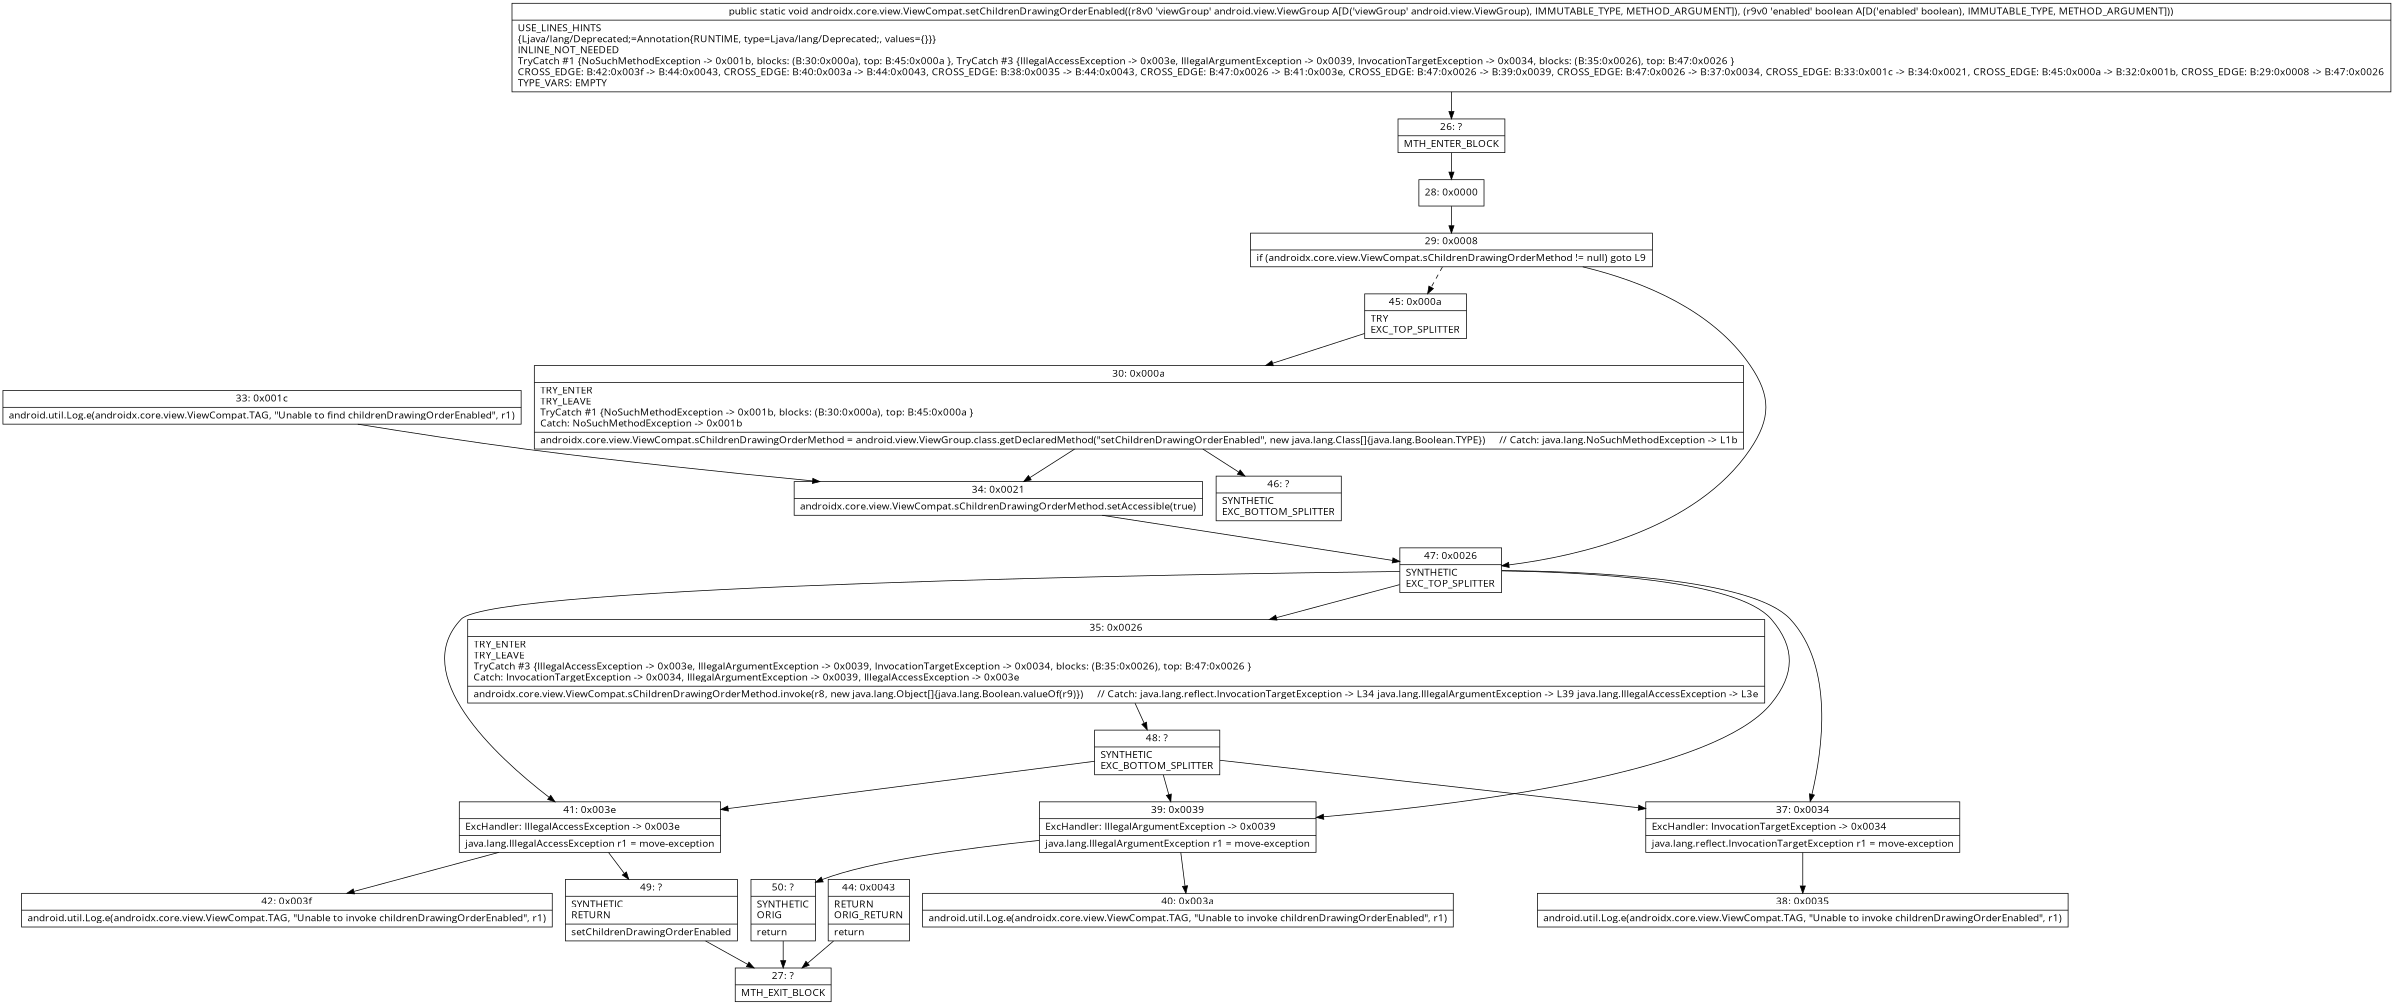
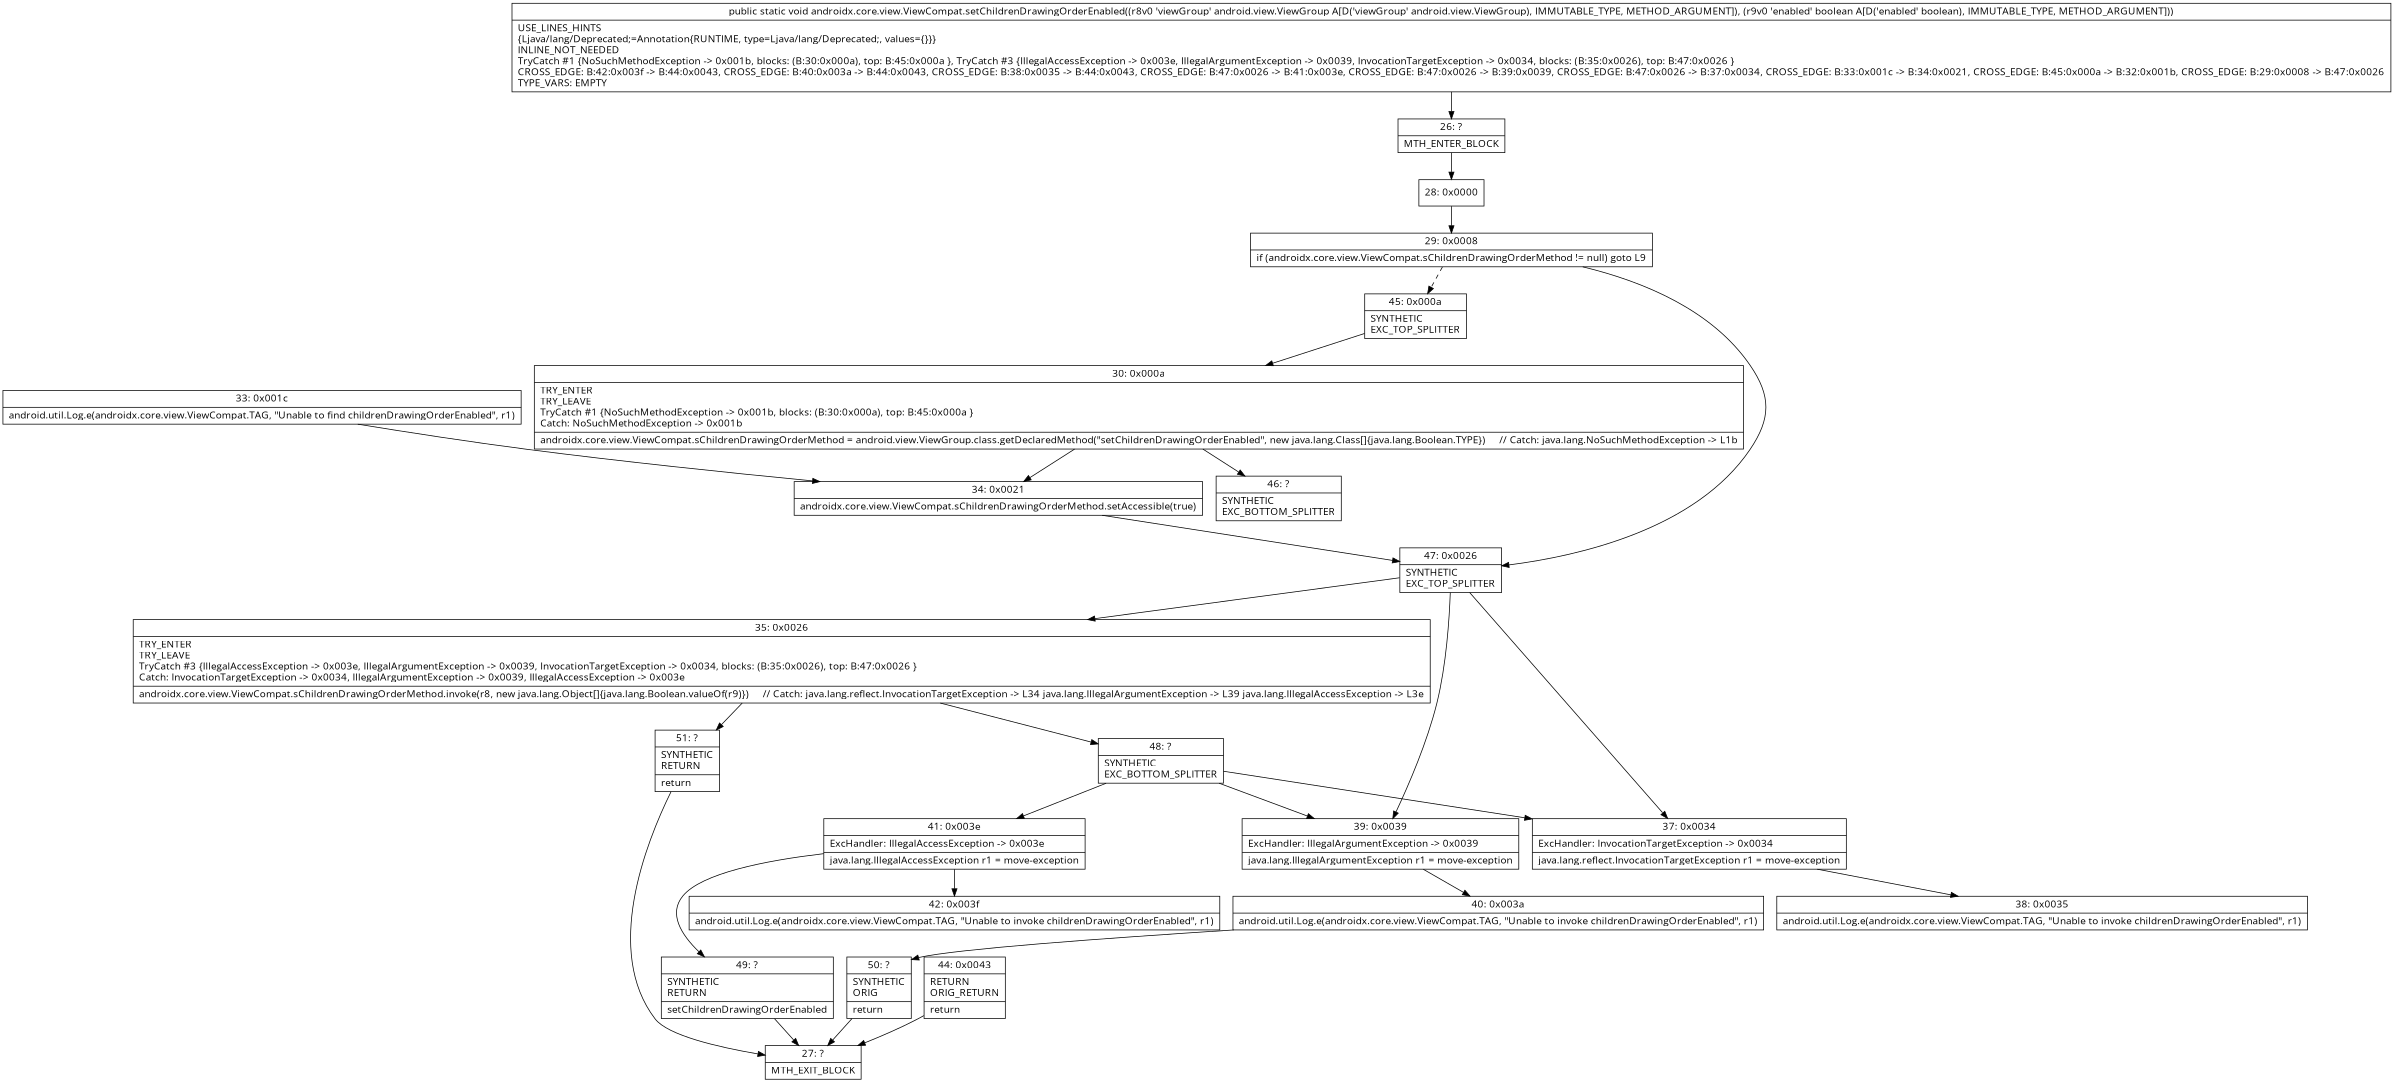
  digraph {
    fontname="Open Sans"
    node [fontname="Open Sans" shape=record]
    edge [fontname="Open Sans"]
    n1 [label="{26\:\ ?|MTH_ENTER_BLOCK\l}"]
    n2 [label="{28\:\ 0x0000}"]
    n3 [label="{29\:\ 0x0008|if (androidx.core.view.ViewCompat.sChildrenDrawingOrderMethod != null) goto L9\l}"]
-   n4 [label="{45\:\ 0x000a|TRY\lEXC_TOP_SPLITTER\l}"]
+   n4 [label="{45\:\ 0x000a|SYNTHETIC\lEXC_TOP_SPLITTER\l}"]
    n5 [label="{47\:\ 0x0026|SYNTHETIC\lEXC_TOP_SPLITTER\l}"]
    n6 [label="{30\:\ 0x000a|TRY_ENTER\lTRY_LEAVE\lTryCatch #1 \{NoSuchMethodException \-\> 0x001b, blocks: (B:30:0x000a), top: B:45:0x000a \}\lCatch: NoSuchMethodException \-\> 0x001b\l|androidx.core.view.ViewCompat.sChildrenDrawingOrderMethod = android.view.ViewGroup.class.getDeclaredMethod(\"setChildrenDrawingOrderEnabled\", new java.lang.Class[]\{java.lang.Boolean.TYPE\})     \/\/ Catch: java.lang.NoSuchMethodException \-\> L1b\l}"]
    n7 [label="{35\:\ 0x0026|TRY_ENTER\lTRY_LEAVE\lTryCatch #3 \{IllegalAccessException \-\> 0x003e, IllegalArgumentException \-\> 0x0039, InvocationTargetException \-\> 0x0034, blocks: (B:35:0x0026), top: B:47:0x0026 \}\lCatch: InvocationTargetException \-\> 0x0034, IllegalArgumentException \-\> 0x0039, IllegalAccessException \-\> 0x003e\l|androidx.core.view.ViewCompat.sChildrenDrawingOrderMethod.invoke(r8, new java.lang.Object[]\{java.lang.Boolean.valueOf(r9)\})     \/\/ Catch: java.lang.reflect.InvocationTargetException \-\> L34 java.lang.IllegalArgumentException \-\> L39 java.lang.IllegalAccessException \-\> L3e\l}"]
    n8 [label="{41\:\ 0x003e|ExcHandler: IllegalAccessException \-\> 0x003e\l|java.lang.IllegalAccessException r1 = move\-exception\l}"]
    n9 [label="{39\:\ 0x0039|ExcHandler: IllegalArgumentException \-\> 0x0039\l|java.lang.IllegalArgumentException r1 = move\-exception\l}"]
    n10 [label="{37\:\ 0x0034|ExcHandler: InvocationTargetException \-\> 0x0034\l|java.lang.reflect.InvocationTargetException r1 = move\-exception\l}"]
    n11 [label="{34\:\ 0x0021|androidx.core.view.ViewCompat.sChildrenDrawingOrderMethod.setAccessible(true)\l}"]
    n12 [label="{46\:\ ?|SYNTHETIC\lEXC_BOTTOM_SPLITTER\l}"]
    n13 [label="{33\:\ 0x001c|android.util.Log.e(androidx.core.view.ViewCompat.TAG, \"Unable to find childrenDrawingOrderEnabled\", r1)\l}"]
    n14 [label="{48\:\ ?|SYNTHETIC\lEXC_BOTTOM_SPLITTER\l}"]
+   n15 [label="{51\:\ ?|SYNTHETIC\lRETURN\l|return\l}"]
    n16 [label="{42\:\ 0x003f|android.util.Log.e(androidx.core.view.ViewCompat.TAG, \"Unable to invoke childrenDrawingOrderEnabled\", r1)\l}"]
    n17 [label="{49\:\ ?|SYNTHETIC\lRETURN\l|setChildrenDrawingOrderEnabled\l}"]
    n18 [label="{40\:\ 0x003a|android.util.Log.e(androidx.core.view.ViewCompat.TAG, \"Unable to invoke childrenDrawingOrderEnabled\", r1)\l}"]
    n19 [label="{38\:\ 0x0035|android.util.Log.e(androidx.core.view.ViewCompat.TAG, \"Unable to invoke childrenDrawingOrderEnabled\", r1)\l}"]
    n20 [label="{27\:\ ?|MTH_EXIT_BLOCK\l}"]
    n21 [label="{50\:\ ?|SYNTHETIC\lORIG\l|return\l}"]
    n22 [label="{44\:\ 0x0043|RETURN\lORIG_RETURN\l|return\l}"]
    n23 [label="{public static void androidx.core.view.ViewCompat.setChildrenDrawingOrderEnabled((r8v0 'viewGroup' android.view.ViewGroup A[D('viewGroup' android.view.ViewGroup), IMMUTABLE_TYPE, METHOD_ARGUMENT]), (r9v0 'enabled' boolean A[D('enabled' boolean), IMMUTABLE_TYPE, METHOD_ARGUMENT]))  | USE_LINES_HINTS\l\{Ljava\/lang\/Deprecated;=Annotation\{RUNTIME, type=Ljava\/lang\/Deprecated;, values=\{\}\}\}\lINLINE_NOT_NEEDED\lTryCatch #1 \{NoSuchMethodException \-\> 0x001b, blocks: (B:30:0x000a), top: B:45:0x000a \}, TryCatch #3 \{IllegalAccessException \-\> 0x003e, IllegalArgumentException \-\> 0x0039, InvocationTargetException \-\> 0x0034, blocks: (B:35:0x0026), top: B:47:0x0026 \}\lCROSS_EDGE: B:42:0x003f \-\> B:44:0x0043, CROSS_EDGE: B:40:0x003a \-\> B:44:0x0043, CROSS_EDGE: B:38:0x0035 \-\> B:44:0x0043, CROSS_EDGE: B:47:0x0026 \-\> B:41:0x003e, CROSS_EDGE: B:47:0x0026 \-\> B:39:0x0039, CROSS_EDGE: B:47:0x0026 \-\> B:37:0x0034, CROSS_EDGE: B:33:0x001c \-\> B:34:0x0021, CROSS_EDGE: B:45:0x000a \-\> B:32:0x001b, CROSS_EDGE: B:29:0x0008 \-\> B:47:0x0026\lTYPE_VARS: EMPTY\l}"]
    n1 -> n2
    n2 -> n3
    n3 -> n4 [style=dashed]
    n3 -> n5
    n4 -> n6
    n5 -> n7
-   n5 -> n8
    n5 -> n9
    n5 -> n10
    n6 -> n11
    n6 -> n12
    n7 -> n14
+   n7 -> n15
    n8 -> n16
    n8 -> n17
    n9 -> n18
    n10 -> n19
    n11 -> n5
    n13 -> n11
    n14 -> n8
    n14 -> n9
    n14 -> n10
+   n15 -> n20
    n17 -> n20
-   n9 -> n21
+   n18 -> n21
    n21 -> n20
    n22 -> n20
    n23 -> n1
  }
